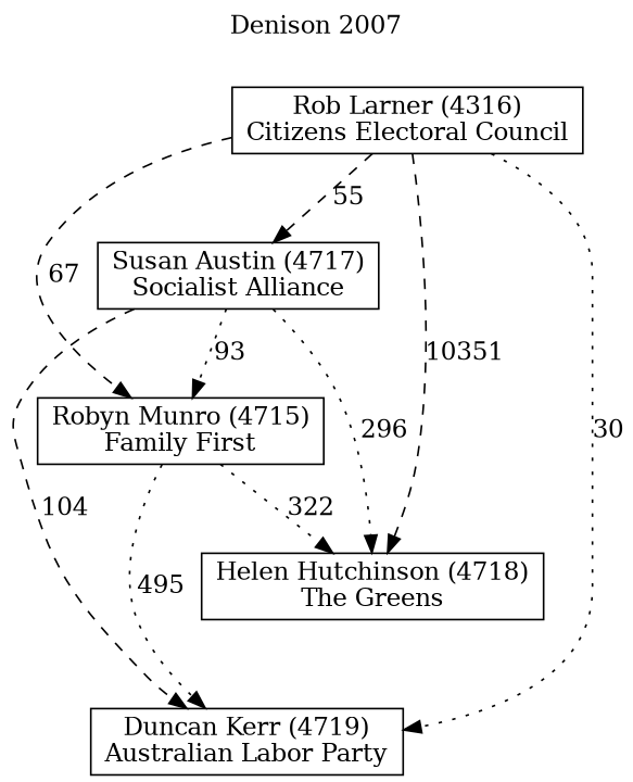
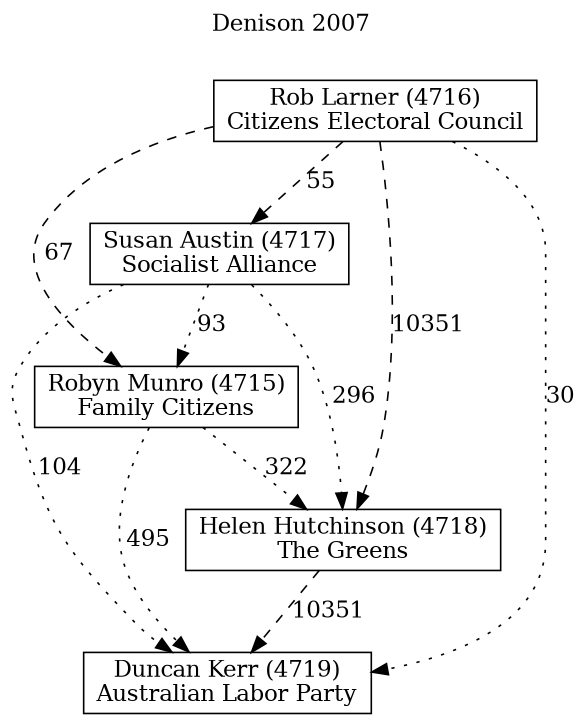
  digraph {
    label="Denison 2007"
    labelloc=t
    mclimit=10
    node [shape=box]
    edge [style=dashed]
    n1 [label="Duncan Kerr (4719)\nAustralian Labor Party"]
    n2 [label="Helen Hutchinson (4718)\nThe Greens"]
-   n3 [label="Robyn Munro (4715)\nFamily First"]
+   n3 [label="Robyn Munro (4715)\nFamily Citizens"]
    n4 [label="Susan Austin (4717)\nSocialist Alliance"]
-   n5 [label="Rob Larner (4316)\nCitizens Electoral Council"]
+   n5 [label="Rob Larner (4716)\nCitizens Electoral Council"]
+   n2 -> n1 [label=10351]
    n3 -> n1 [label=495 style=dotted]
    n3 -> n2 [label=322 style=dotted]
-   n4 -> n1 [label=104]
+   n4 -> n1 [label=104 style=dotted]
    n4 -> n2 [label=296 style=dotted]
    n4 -> n3 [label=93 style=dotted]
    n5 -> n1 [label=30 style=dotted]
    n5 -> n2 [label=10351]
    n5 -> n3 [label=67]
    n5 -> n4 [label=55]
  }
